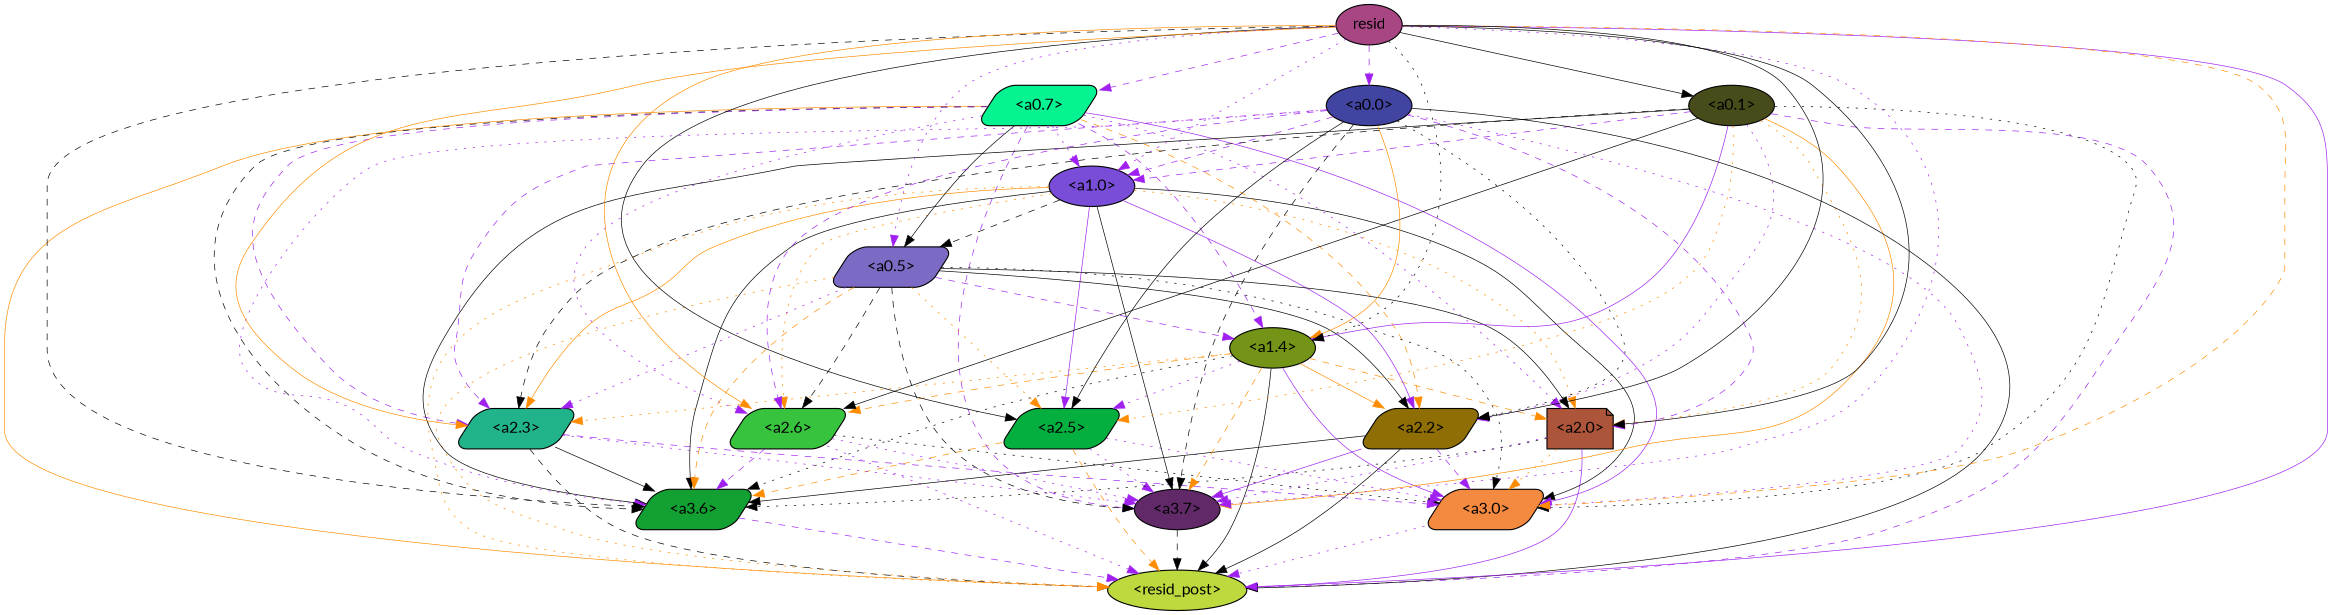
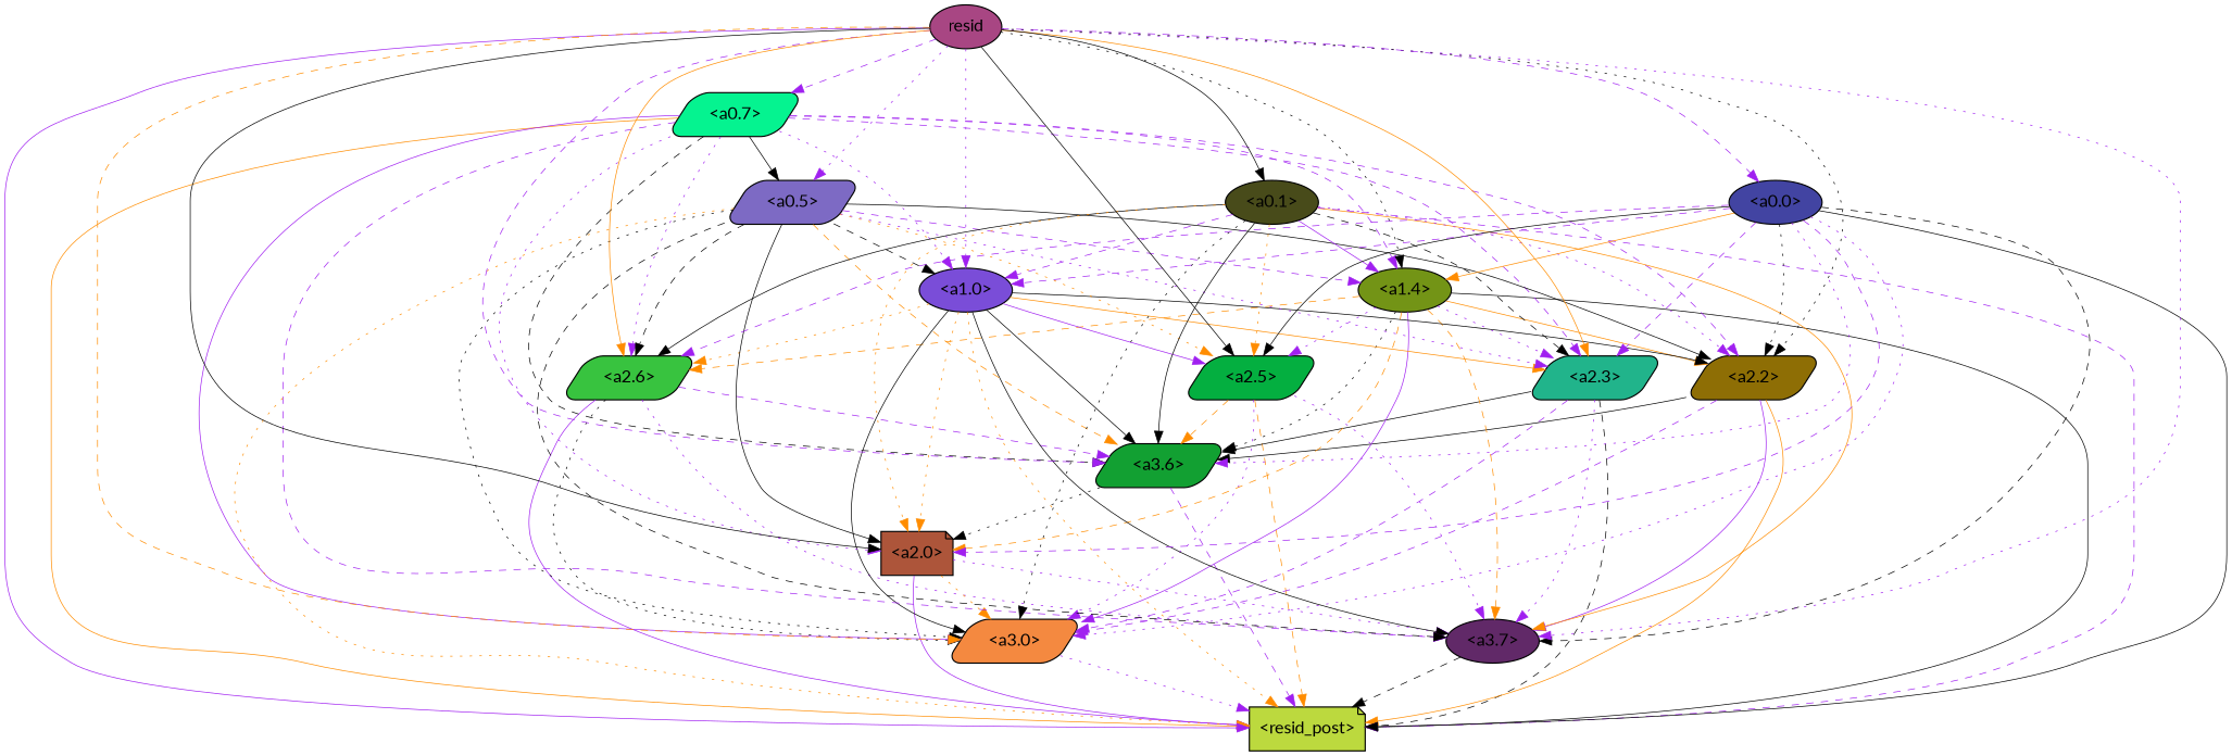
  strict digraph {
    fontname=Lato
    splines=true
    node [color=black fontname=Lato shape=parallelogram style="filled, rounded"]
    edge [color=purple fontname=Lato penwidth=0.6 style=dotted]
    "<a3.7>" [fillcolor="#612968" shape=ellipse]
-   "<resid_post>" [fillcolor="#bcd93e" shape=ellipse]
+   "<resid_post>" [fillcolor="#bcd93e" shape=note]
    "<a3.6>" [fillcolor="#12a032"]
    "<a3.0>" [fillcolor="#f48940"]
    "<a2.6>" [fillcolor="#38c33f"]
    "<a2.5>" [fillcolor="#04af40"]
    "<a2.3>" [fillcolor="#21b48b"]
    "<a2.2>" [fillcolor="#8e6e05"]
    "<a2.0>" [fillcolor="#ad553a" shape=note]
    "<a1.4>" [fillcolor="#739416" shape=ellipse]
    "<a1.0>" [fillcolor="#7a4dd8" shape=ellipse]
    "<a0.7>" [fillcolor="#05f390"]
    "<a0.5>" [fillcolor="#7d6ac4"]
    "<a0.1>" [fillcolor="#484b1a" shape=ellipse]
    "<a0.0>" [fillcolor="#4244a2" shape=ellipse]
    n16 [fillcolor="#a84683" label=resid shape=ellipse]
    "<a3.7>" -> "<resid_post>" [color=black style=dashed]
    "<a3.6>" -> "<resid_post>" [style=dashed]
    "<a3.0>" -> "<resid_post>"
    "<a2.6>" -> "<a3.7>"
-   "<a2.6>" -> "<resid_post>"
+   "<a2.6>" -> "<resid_post>" [style=solid]
    "<a2.6>" -> "<a3.6>" [style=dashed]
    "<a2.6>" -> "<a3.0>" [color=black]
    "<a2.5>" -> "<a3.7>"
    "<a2.5>" -> "<resid_post>" [color=darkorange style=dashed]
    "<a2.5>" -> "<a3.6>" [color=darkorange style=dashed]
    "<a2.5>" -> "<a3.0>"
    "<a2.3>" -> "<a3.7>"
    "<a2.3>" -> "<resid_post>" [color=black style=dashed]
    "<a2.3>" -> "<a3.6>" [color=black style=solid]
    "<a2.3>" -> "<a3.0>" [style=dashed]
    "<a2.2>" -> "<a3.7>" [style=solid]
-   "<a2.2>" -> "<resid_post>" [color=black style=solid]
+   "<a2.2>" -> "<resid_post>" [color=darkorange style=solid]
    "<a2.2>" -> "<a3.6>" [color=black style=solid]
    "<a2.2>" -> "<a3.0>" [style=dashed]
    "<a2.0>" -> "<a3.7>"
    "<a2.0>" -> "<resid_post>" [style=solid]
-   "<a2.0>" -> "<a3.6>" [color=black]
+   "<a3.6>" -> "<a2.0>" [color=black]
    "<a2.0>" -> "<a3.0>" [color=darkorange]
    "<a1.4>" -> "<a3.7>" [color=darkorange style=dashed]
    "<a1.4>" -> "<resid_post>" [color=black style=solid]
    "<a1.4>" -> "<a3.6>" [color=black]
    "<a1.4>" -> "<a3.0>" [style=solid]
    "<a1.4>" -> "<a2.6>" [color=darkorange style=dashed]
    "<a1.4>" -> "<a2.5>"
-   "<a1.4>" -> "<a2.3>" [color=darkorange]
+   "<a1.4>" -> "<a2.3>"
    "<a1.4>" -> "<a2.2>" [color=darkorange style=solid]
    "<a1.4>" -> "<a2.0>" [color=darkorange style=dashed]
    "<a1.0>" -> "<a3.7>" [color=black style=solid]
    "<a1.0>" -> "<resid_post>" [color=darkorange]
    "<a1.0>" -> "<a3.6>" [color=black style=solid]
    "<a1.0>" -> "<a3.0>" [color=black style=solid]
    "<a1.0>" -> "<a2.6>" [color=darkorange]
    "<a1.0>" -> "<a2.5>" [style=solid]
    "<a1.0>" -> "<a2.3>" [color=darkorange style=solid]
-   "<a1.0>" -> "<a2.2>" [style=solid]
+   "<a1.0>" -> "<a2.2>" [color=black style=solid]
    "<a1.0>" -> "<a2.0>" [color=darkorange]
    "<a0.7>" -> "<a3.7>" [style=dashed]
    "<a0.7>" -> "<resid_post>" [color=darkorange style=solid]
    "<a0.7>" -> "<a3.6>" [color=black style=dashed]
    "<a0.7>" -> "<a3.0>" [style=solid]
    "<a0.7>" -> "<a2.6>"
    "<a0.7>" -> "<a2.3>" [style=dashed]
-   "<a0.7>" -> "<a2.2>" [color=darkorange style=dashed]
+   "<a0.7>" -> "<a2.2>" [style=dashed]
    "<a0.7>" -> "<a2.0>"
    "<a0.7>" -> "<a1.4>" [style=dashed]
    "<a0.7>" -> "<a1.0>"
    "<a0.7>" -> "<a0.5>" [color=black style=solid]
    "<a0.5>" -> "<a3.7>" [color=black style=dashed]
    "<a0.5>" -> "<resid_post>" [color=darkorange]
    "<a0.5>" -> "<a3.6>" [color=darkorange style=dashed]
    "<a0.5>" -> "<a3.0>" [color=black]
    "<a0.5>" -> "<a2.6>" [color=black style=dashed]
    "<a0.5>" -> "<a2.5>" [color=darkorange]
    "<a0.5>" -> "<a2.3>"
    "<a0.5>" -> "<a2.2>" [color=black style=solid]
    "<a0.5>" -> "<a2.0>" [color=black style=solid]
    "<a0.5>" -> "<a1.4>" [style=dashed]
-   "<a1.0>" -> "<a0.5>" [color=black style=dashed]
+   "<a0.5>" -> "<a1.0>" [color=black style=dashed]
    "<a0.1>" -> "<a3.7>" [color=darkorange style=solid]
    "<a0.1>" -> "<resid_post>" [style=dashed]
    "<a0.1>" -> "<a3.6>" [color=black style=solid]
    "<a0.1>" -> "<a3.0>" [color=black]
    "<a0.1>" -> "<a2.6>" [color=black style=solid]
    "<a0.1>" -> "<a2.5>" [color=darkorange]
    "<a0.1>" -> "<a2.3>" [color=black style=dashed]
    "<a0.1>" -> "<a2.2>"
    "<a0.1>" -> "<a2.0>" [color=darkorange]
    "<a0.1>" -> "<a1.4>" [style=solid]
    "<a0.1>" -> "<a1.0>" [style=dashed]
    "<a0.0>" -> "<a3.7>" [color=black style=dashed]
    "<a0.0>" -> "<resid_post>" [color=black style=solid]
    "<a0.0>" -> "<a3.6>"
    "<a0.0>" -> "<a3.0>"
    "<a0.0>" -> "<a2.6>" [style=dashed]
    "<a0.0>" -> "<a2.5>" [color=black style=solid]
    "<a0.0>" -> "<a2.3>" [style=dashed]
    "<a0.0>" -> "<a2.2>" [color=black]
    "<a0.0>" -> "<a2.0>" [style=dashed]
    "<a0.0>" -> "<a1.4>" [color=darkorange style=solid]
    "<a0.0>" -> "<a1.0>" [style=dashed]
    n16 -> "<a3.7>"
    n16 -> "<resid_post>" [style=solid]
-   n16 -> "<a3.6>" [color=black style=dashed]
+   n16 -> "<a3.6>" [style=dashed]
    n16 -> "<a3.0>" [color=darkorange style=dashed]
    n16 -> "<a2.6>" [color=darkorange style=solid]
    n16 -> "<a2.5>" [color=black style=solid]
    n16 -> "<a2.3>" [color=darkorange style=solid]
-   n16 -> "<a2.2>" [color=black style=solid]
+   n16 -> "<a2.2>" [color=black]
    n16 -> "<a2.0>" [color=black style=solid]
    n16 -> "<a1.4>" [color=black]
    n16 -> "<a1.0>"
    n16 -> "<a0.7>" [style=dashed]
    n16 -> "<a0.5>"
    n16 -> "<a0.1>" [color=black style=solid]
    n16 -> "<a0.0>" [style=dashed]
  }
